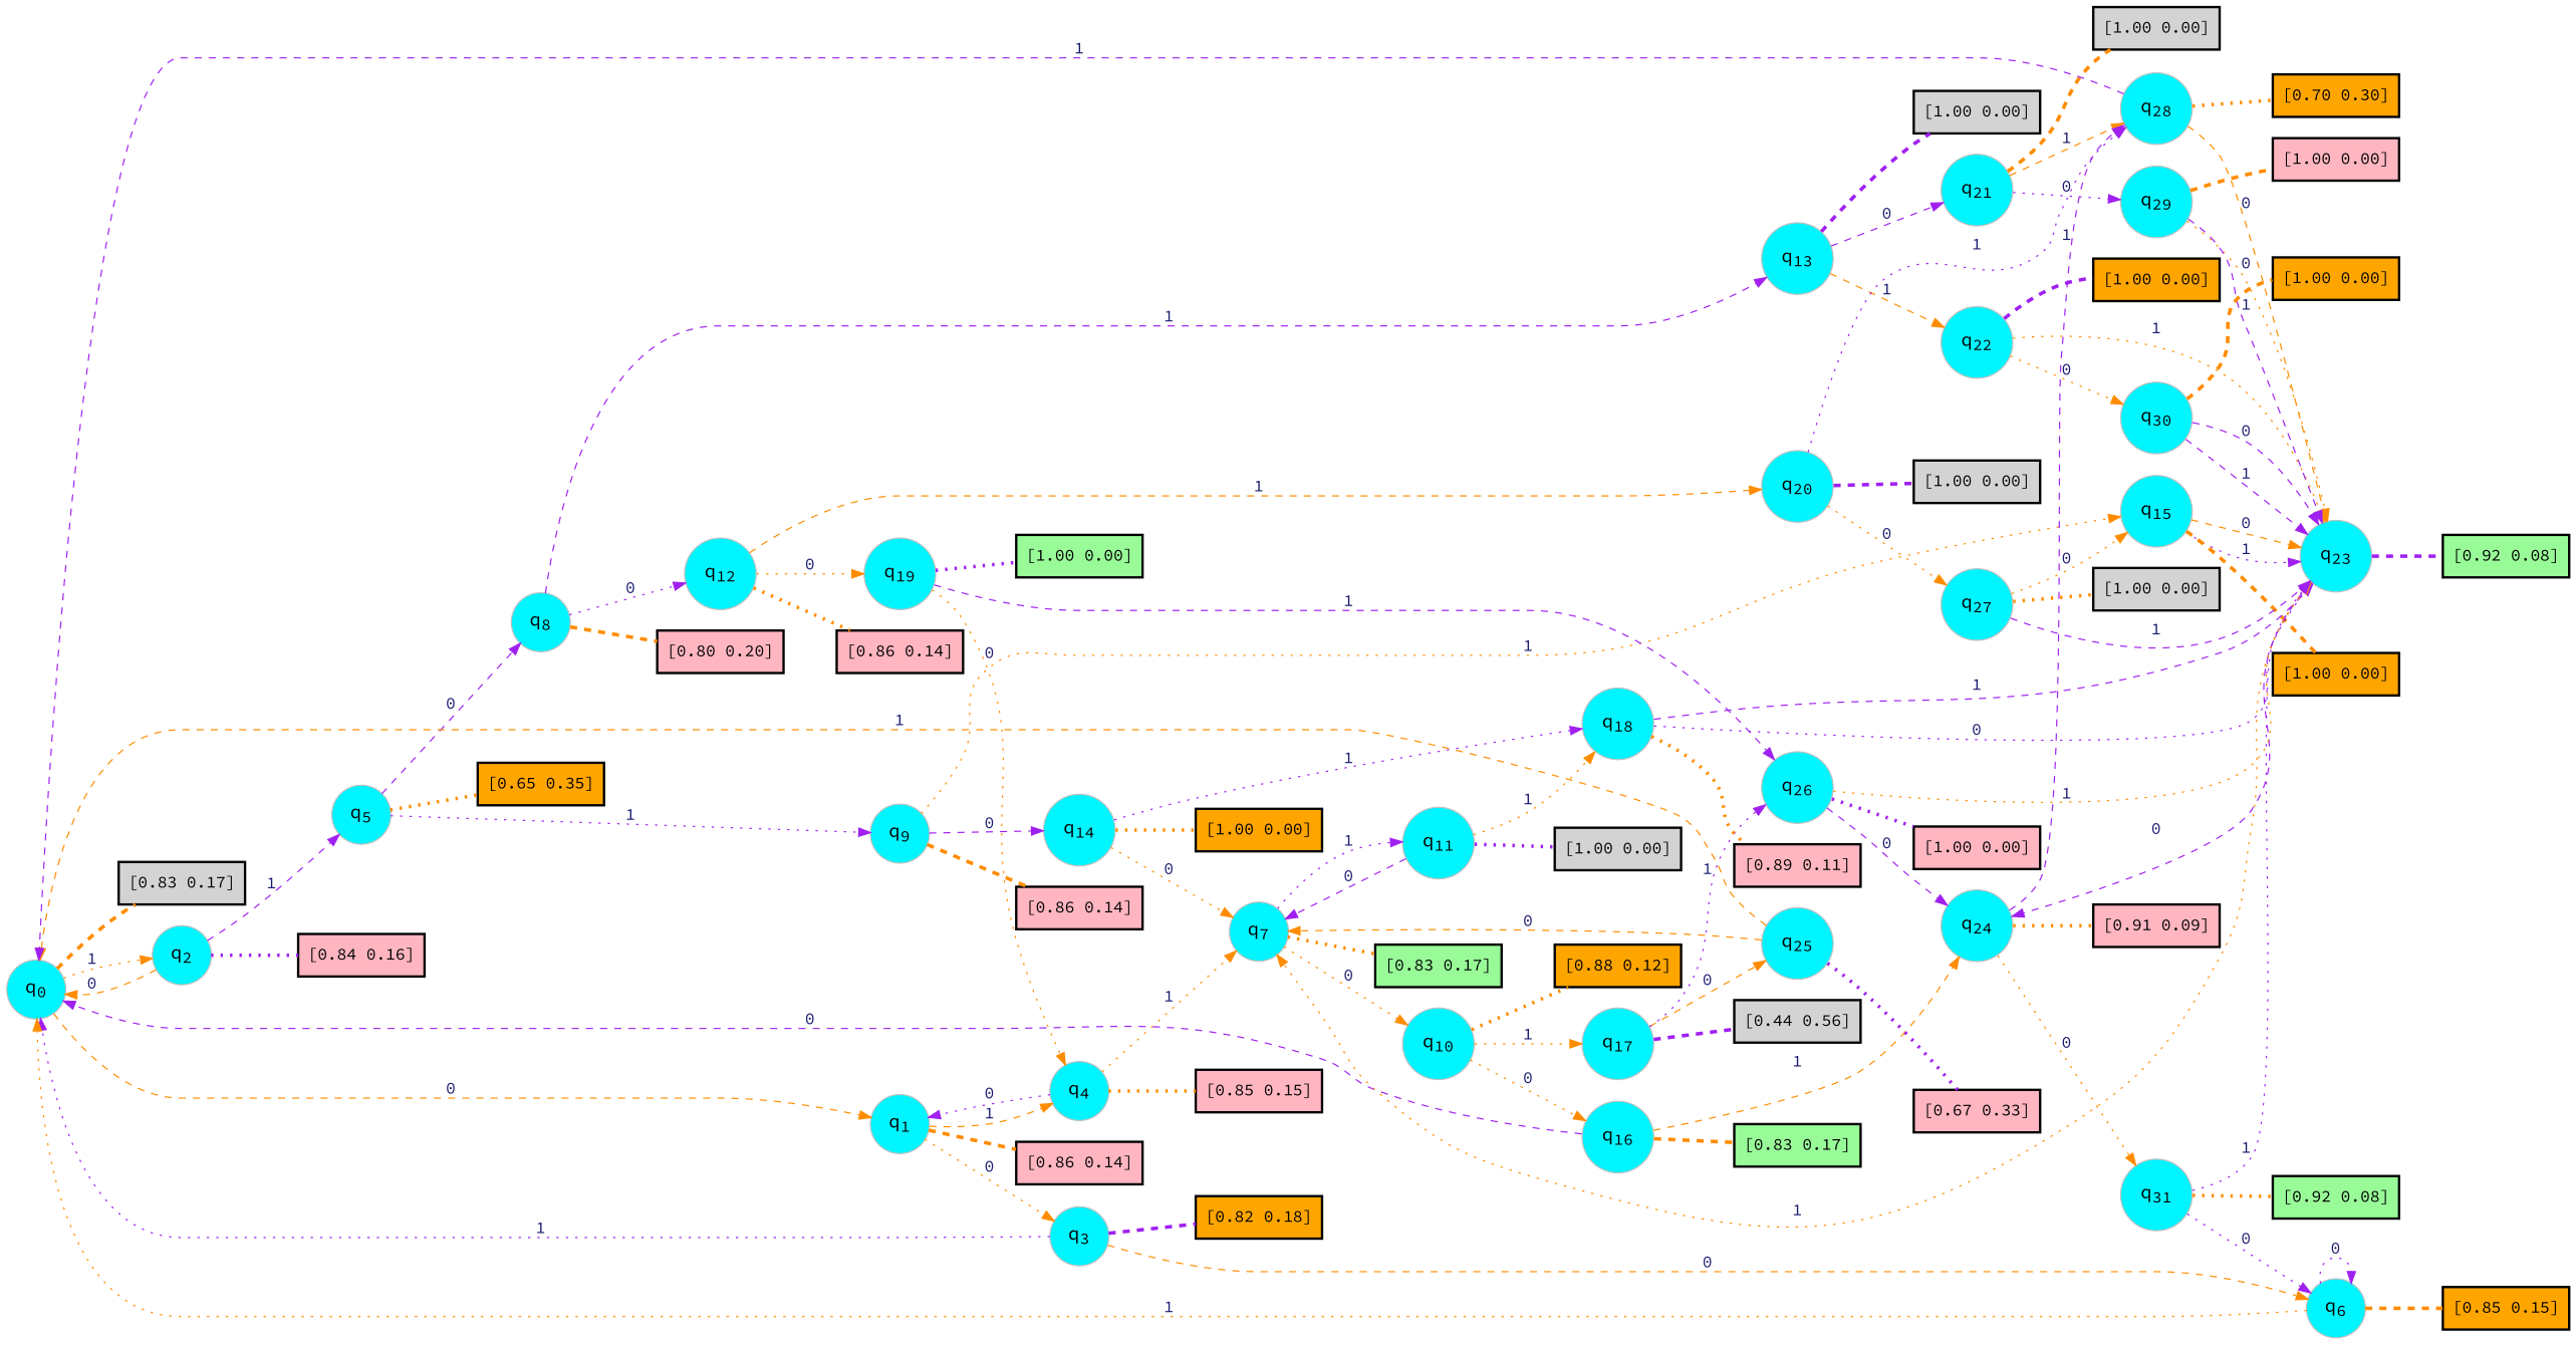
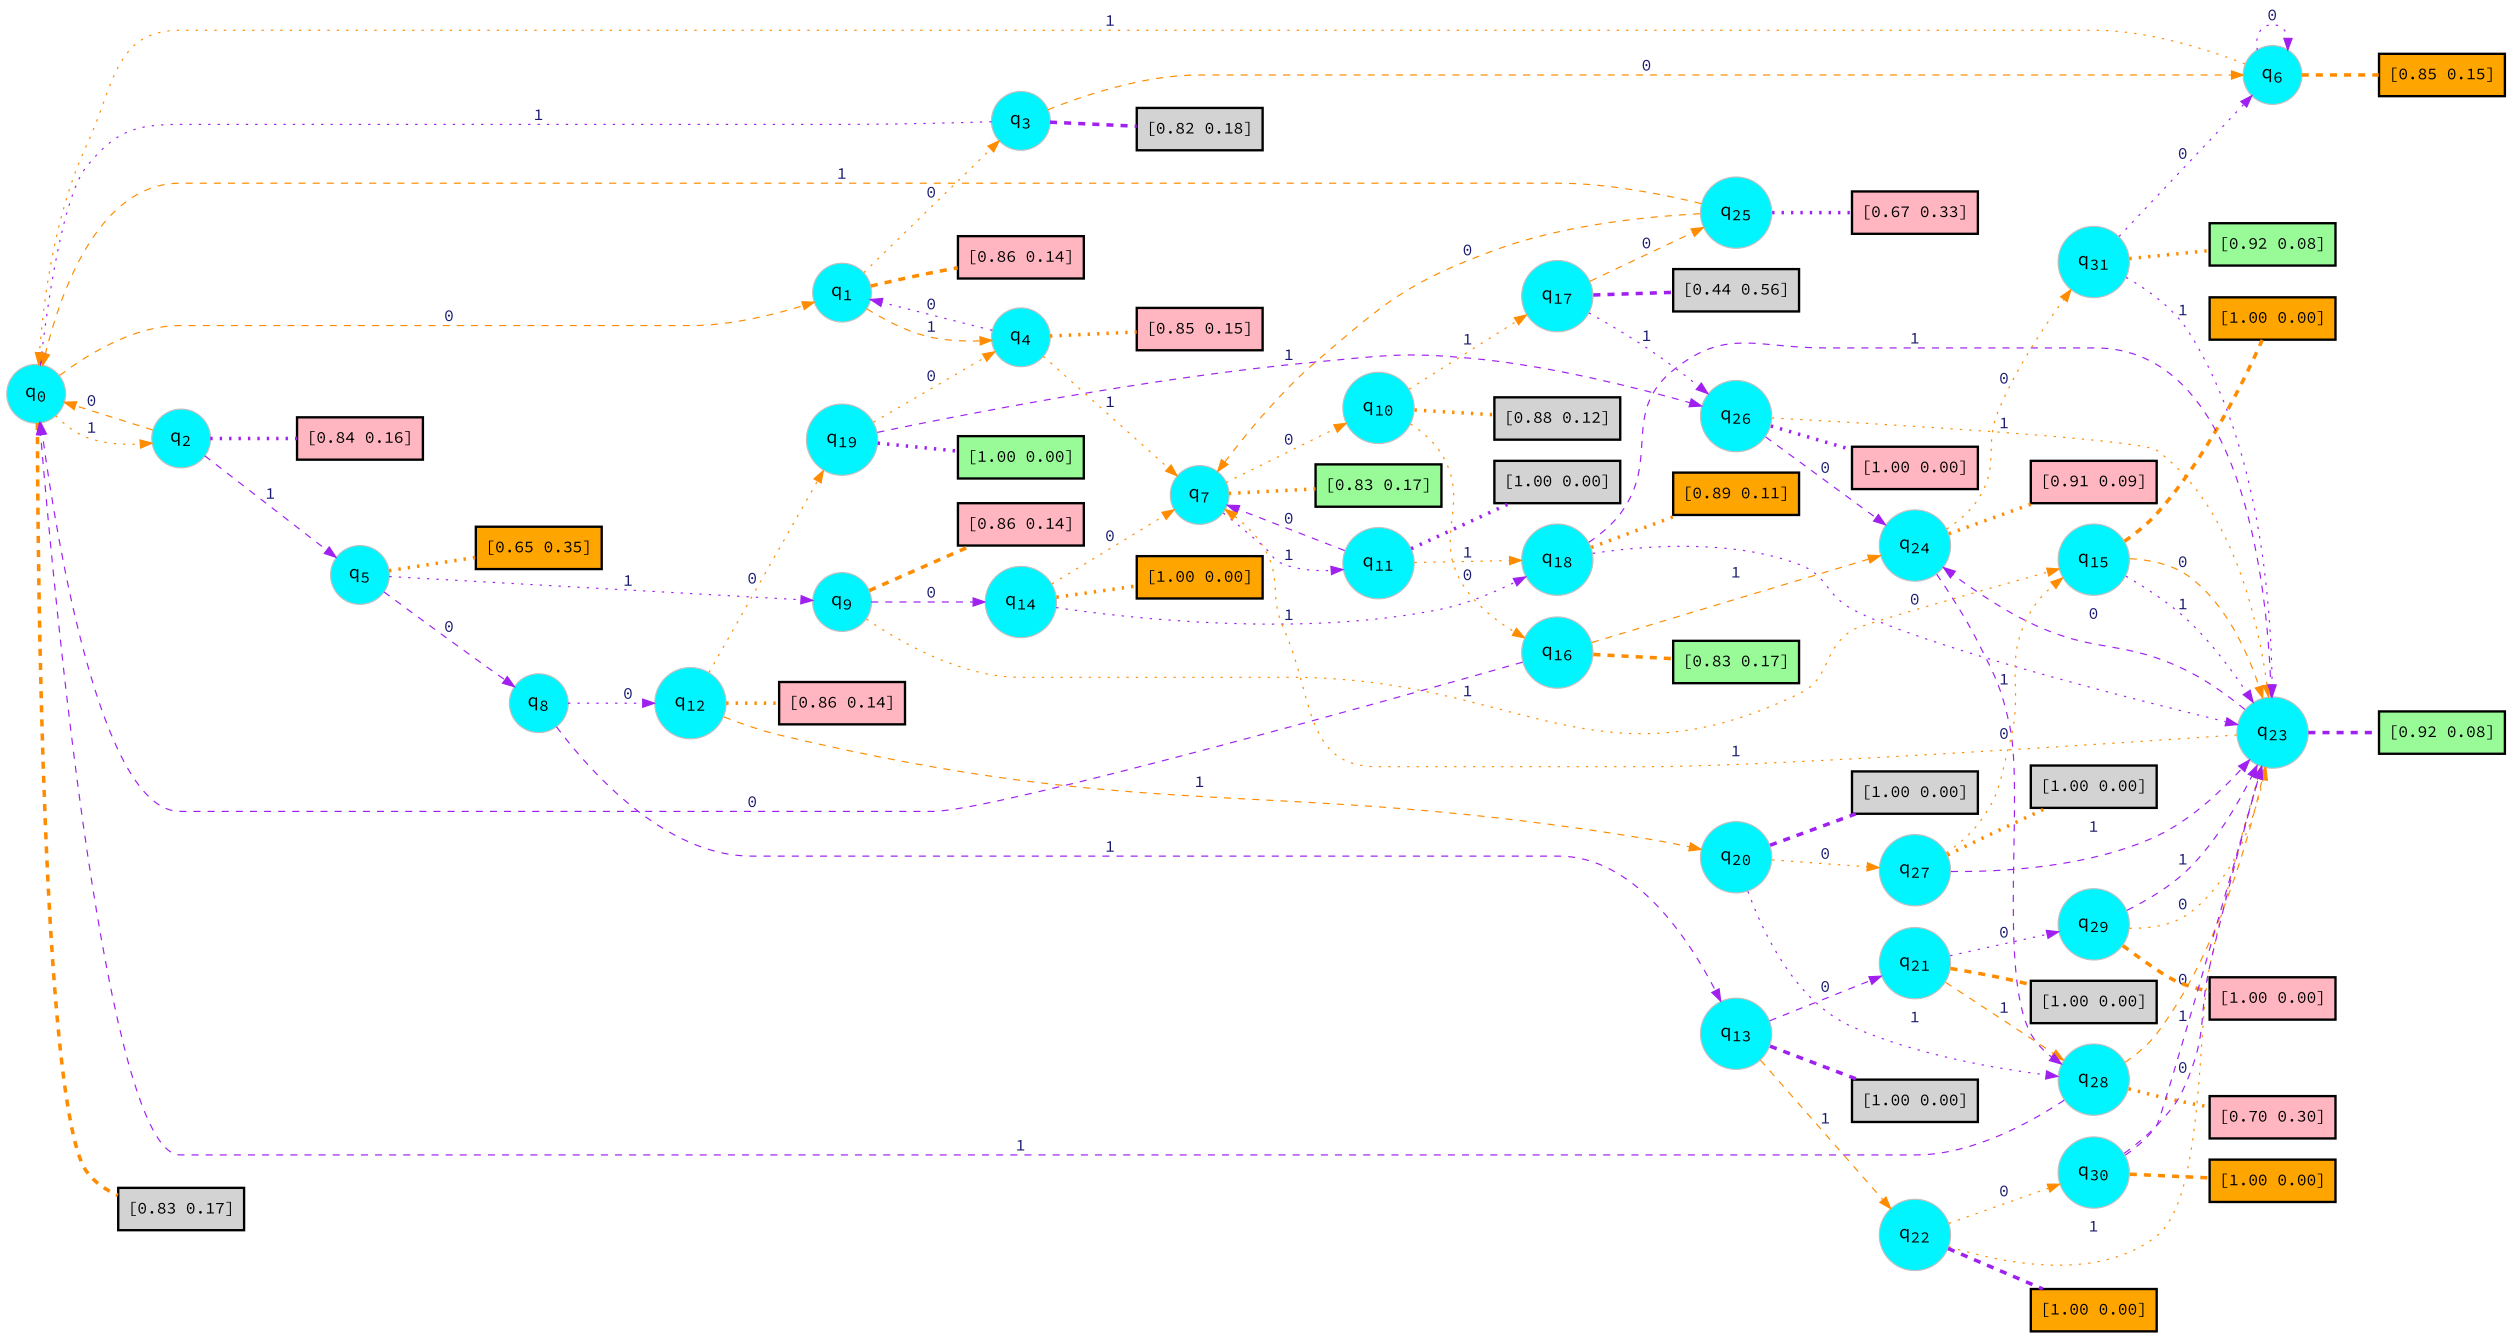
  digraph {
    fontname="Source Code Pro"
    rankdir=LR
    node [color=gray fillcolor=turquoise1 fontcolor=black fontname="Source Code Pro" fontsize=16 fontweight=bold shape=circle style=filled]
    edge [arrowsize=1 color=darkorange fontcolor=midnightblue fontname="Source Code Pro" fontweight=bold penwidth=1 style=dotted weight=20]
    n1 [label=<q<SUB>0</SUB>>]
    n2 [label=<q<SUB>1</SUB>>]
    n3 [label=<q<SUB>2</SUB>>]
    n4 [color=black fillcolor=lightgrey fontsize=14 label="[0.83 0.17]" penwidth=2 shape=box]
    n5 [label=<q<SUB>3</SUB>>]
    n6 [label=<q<SUB>4</SUB>>]
    n7 [color=black fillcolor=lightpink fontsize=14 label="[0.86 0.14]" penwidth=2 shape=box]
    n8 [label=<q<SUB>5</SUB>>]
    n9 [color=black fillcolor=lightpink fontsize=14 label="[0.84 0.16]" penwidth=2 shape=box]
    n10 [label=<q<SUB>6</SUB>>]
-   n11 [color=black fillcolor=orange fontsize=14 label="[0.82 0.18]" penwidth=2 shape=box]
+   n11 [color=black fillcolor=lightgrey fontsize=14 label="[0.82 0.18]" penwidth=2 shape=box]
    n12 [label=<q<SUB>7</SUB>>]
    n13 [color=black fillcolor=lightpink fontsize=14 label="[0.85 0.15]" penwidth=2 shape=box]
    n14 [label=<q<SUB>8</SUB>>]
    n15 [label=<q<SUB>9</SUB>>]
    n16 [color=black fillcolor=orange fontsize=14 label="[0.65 0.35]" penwidth=2 shape=box]
    n17 [color=black fillcolor=orange fontsize=14 label="[0.85 0.15]" penwidth=2 shape=box]
    n18 [label=<q<SUB>10</SUB>>]
    n19 [label=<q<SUB>11</SUB>>]
    n20 [color=black fillcolor=palegreen fontsize=14 label="[0.83 0.17]" penwidth=2 shape=box]
    n21 [label=<q<SUB>12</SUB>>]
    n22 [label=<q<SUB>13</SUB>>]
-   n23 [color=black fillcolor=lightpink fontsize=14 label="[0.80 0.20]" penwidth=2 shape=box]
    n24 [label=<q<SUB>14</SUB>>]
    n25 [label=<q<SUB>15</SUB>>]
    n26 [color=black fillcolor=lightpink fontsize=14 label="[0.86 0.14]" penwidth=2 shape=box]
    n27 [label=<q<SUB>16</SUB>>]
    n28 [label=<q<SUB>17</SUB>>]
-   n29 [color=black fillcolor=orange fontsize=14 label="[0.88 0.12]" penwidth=2 shape=box]
+   n29 [color=black fillcolor=lightgrey fontsize=14 label="[0.88 0.12]" penwidth=2 shape=box]
    n30 [label=<q<SUB>18</SUB>>]
    n31 [color=black fillcolor=lightgrey fontsize=14 label="[1.00 0.00]" penwidth=2 shape=box]
    n32 [label=<q<SUB>19</SUB>>]
    n33 [label=<q<SUB>20</SUB>>]
    n34 [color=black fillcolor=lightpink fontsize=14 label="[0.86 0.14]" penwidth=2 shape=box]
    n35 [label=<q<SUB>21</SUB>>]
    n36 [label=<q<SUB>22</SUB>>]
    n37 [color=black fillcolor=lightgrey fontsize=14 label="[1.00 0.00]" penwidth=2 shape=box]
    n38 [color=black fillcolor=orange fontsize=14 label="[1.00 0.00]" penwidth=2 shape=box]
    n39 [label=<q<SUB>23</SUB>>]
    n40 [color=black fillcolor=orange fontsize=14 label="[1.00 0.00]" penwidth=2 shape=box]
    n41 [label=<q<SUB>24</SUB>>]
    n42 [color=black fillcolor=palegreen fontsize=14 label="[0.83 0.17]" penwidth=2 shape=box]
    n43 [label=<q<SUB>25</SUB>>]
    n44 [label=<q<SUB>26</SUB>>]
    n45 [color=black fillcolor=lightgrey fontsize=14 label="[0.44 0.56]" penwidth=2 shape=box]
-   n46 [color=black fillcolor=lightpink fontsize=14 label="[0.89 0.11]" penwidth=2 shape=box]
+   n46 [color=black fillcolor=orange fontsize=14 label="[0.89 0.11]" penwidth=2 shape=box]
    n47 [color=black fillcolor=palegreen fontsize=14 label="[1.00 0.00]" penwidth=2 shape=box]
    n48 [label=<q<SUB>27</SUB>>]
    n49 [label=<q<SUB>28</SUB>>]
    n50 [color=black fillcolor=lightgrey fontsize=14 label="[1.00 0.00]" penwidth=2 shape=box]
    n51 [label=<q<SUB>29</SUB>>]
    n52 [color=black fillcolor=lightgrey fontsize=14 label="[1.00 0.00]" penwidth=2 shape=box]
    n53 [label=<q<SUB>30</SUB>>]
    n54 [color=black fillcolor=orange fontsize=14 label="[1.00 0.00]" penwidth=2 shape=box]
    n55 [color=black fillcolor=palegreen fontsize=14 label="[0.92 0.08]" penwidth=2 shape=box]
    n56 [label=<q<SUB>31</SUB>>]
    n57 [color=black fillcolor=lightpink fontsize=14 label="[0.91 0.09]" penwidth=2 shape=box]
    n58 [color=black fillcolor=lightpink fontsize=14 label="[0.67 0.33]" penwidth=2 shape=box]
    n59 [color=black fillcolor=lightpink fontsize=14 label="[1.00 0.00]" penwidth=2 shape=box]
    n60 [color=black fillcolor=lightgrey fontsize=14 label="[1.00 0.00]" penwidth=2 shape=box]
-   n61 [color=black fillcolor=orange fontsize=14 label="[0.70 0.30]" penwidth=2 shape=box]
+   n61 [color=black fillcolor=lightpink fontsize=14 label="[0.70 0.30]" penwidth=2 shape=box]
    n62 [color=black fillcolor=lightpink fontsize=14 label="[1.00 0.00]" penwidth=2 shape=box]
    n63 [color=black fillcolor=orange fontsize=14 label="[1.00 0.00]" penwidth=2 shape=box]
    n64 [color=black fillcolor=palegreen fontsize=14 label="[0.92 0.08]" penwidth=2 shape=box]
    n1 -> n2 [label=0 style=dashed]
    n1 -> n3 [label=1]
    n1 -> n4 [arrowhead=none penwidth=3 style=dashed]
    n2 -> n5 [label=0]
    n2 -> n6 [label=1 style=dashed]
    n2 -> n7 [arrowhead=none penwidth=3 style=dashed]
    n3 -> n1 [label=0 style=dashed]
    n3 -> n8 [color=purple label=1 style=dashed]
    n3 -> n9 [arrowhead=none color=purple penwidth=3]
    n5 -> n1 [color=purple label=1]
    n5 -> n10 [label=0 style=dashed]
    n5 -> n11 [arrowhead=none color=purple penwidth=3 style=dashed]
    n6 -> n2 [color=purple label=0]
    n6 -> n12 [label=1]
    n6 -> n13 [arrowhead=none penwidth=3]
    n8 -> n14 [color=purple label=0 style=dashed]
    n8 -> n15 [color=purple label=1]
    n8 -> n16 [arrowhead=none penwidth=3]
    n10 -> n1 [label=1]
    n10 -> n10 [color=purple label=0]
    n10 -> n17 [arrowhead=none penwidth=3 style=dashed]
    n12 -> n18 [label=0]
    n12 -> n19 [color=purple label=1]
    n12 -> n20 [arrowhead=none penwidth=3]
    n14 -> n21 [color=purple label=0]
    n14 -> n22 [color=purple label=1 style=dashed]
-   n14 -> n23 [arrowhead=none penwidth=3 style=dashed]
    n15 -> n24 [color=purple label=0 style=dashed]
    n15 -> n25 [label=1]
    n15 -> n26 [arrowhead=none penwidth=3 style=dashed]
    n18 -> n27 [label=0]
    n18 -> n28 [label=1]
    n18 -> n29 [arrowhead=none penwidth=3]
    n19 -> n12 [color=purple label=0 style=dashed]
    n19 -> n30 [label=1]
    n19 -> n31 [arrowhead=none color=purple penwidth=3]
    n21 -> n32 [label=0]
    n21 -> n33 [label=1 style=dashed]
    n21 -> n34 [arrowhead=none penwidth=3]
    n22 -> n35 [color=purple label=0 style=dashed]
    n22 -> n36 [label=1 style=dashed]
    n22 -> n37 [arrowhead=none color=purple penwidth=3 style=dashed]
    n24 -> n12 [label=0]
    n24 -> n30 [color=purple label=1]
    n24 -> n38 [arrowhead=none penwidth=3]
    n25 -> n39 [label=0 style=dashed]
    n25 -> n39 [color=purple label=1]
    n25 -> n40 [arrowhead=none penwidth=3 style=dashed]
    n27 -> n1 [color=purple label=0 style=dashed]
    n27 -> n41 [label=1 style=dashed]
    n27 -> n42 [arrowhead=none penwidth=3 style=dashed]
    n28 -> n43 [label=0 style=dashed]
    n28 -> n44 [color=purple label=1]
    n28 -> n45 [arrowhead=none color=purple penwidth=3 style=dashed]
    n30 -> n39 [color=purple label=0]
    n30 -> n39 [color=purple label=1 style=dashed]
    n30 -> n46 [arrowhead=none penwidth=3]
    n32 -> n6 [label=0]
    n32 -> n44 [color=purple label=1 style=dashed]
    n32 -> n47 [arrowhead=none color=purple penwidth=3]
    n33 -> n48 [label=0]
    n33 -> n49 [color=purple label=1]
    n33 -> n50 [arrowhead=none color=purple penwidth=3 style=dashed]
    n35 -> n49 [label=1 style=dashed]
    n35 -> n51 [color=purple label=0]
    n35 -> n52 [arrowhead=none penwidth=3 style=dashed]
    n36 -> n39 [label=1]
    n36 -> n53 [label=0]
    n36 -> n54 [arrowhead=none color=purple penwidth=3 style=dashed]
    n39 -> n12 [label=1]
    n39 -> n41 [color=purple label=0 style=dashed]
    n39 -> n55 [arrowhead=none color=purple penwidth=3 style=dashed]
    n41 -> n49 [color=purple label=1 style=dashed]
    n41 -> n56 [label=0]
    n41 -> n57 [arrowhead=none penwidth=3]
    n43 -> n1 [label=1 style=dashed]
    n43 -> n12 [label=0 style=dashed]
    n43 -> n58 [arrowhead=none color=purple penwidth=3]
    n44 -> n39 [label=1]
    n44 -> n41 [color=purple label=0 style=dashed]
    n44 -> n59 [arrowhead=none color=purple penwidth=3]
    n48 -> n25 [label=0]
    n48 -> n39 [color=purple label=1 style=dashed]
    n48 -> n60 [arrowhead=none penwidth=3]
    n49 -> n1 [color=purple label=1 style=dashed]
    n49 -> n39 [label=0 style=dashed]
    n49 -> n61 [arrowhead=none penwidth=3]
    n51 -> n39 [label=0]
    n51 -> n39 [color=purple label=1 style=dashed]
    n51 -> n62 [arrowhead=none penwidth=3 style=dashed]
    n53 -> n39 [color=purple label=0 style=dashed]
    n53 -> n39 [color=purple label=1 style=dashed]
    n53 -> n63 [arrowhead=none penwidth=3 style=dashed]
    n56 -> n10 [color=purple label=0]
    n56 -> n39 [color=purple label=1]
    n56 -> n64 [arrowhead=none penwidth=3]
  }
